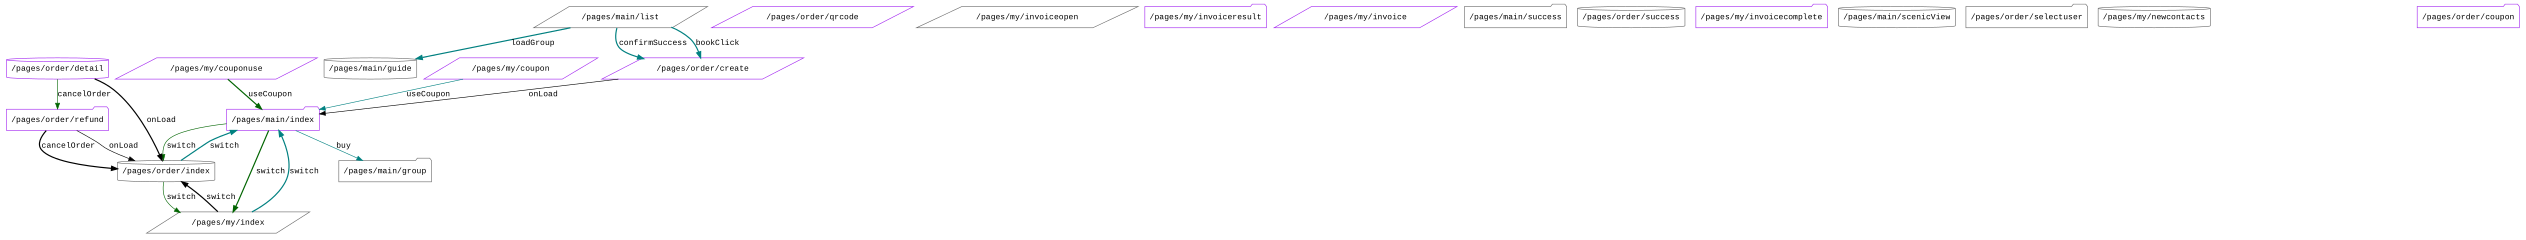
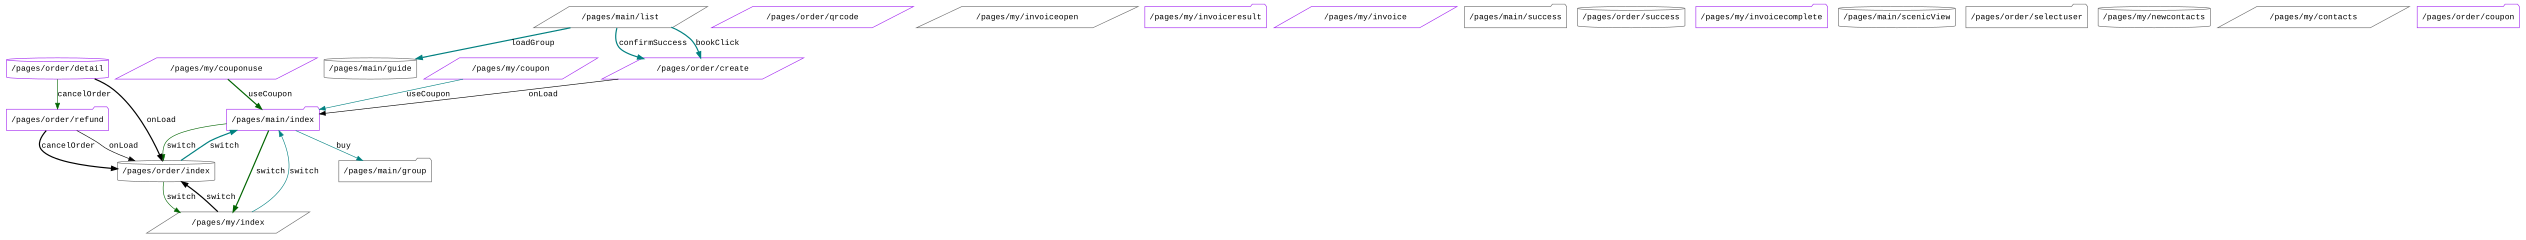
  digraph {
    fontname="Liberation Mono"
    node [color=gray40 fontname="Liberation Mono" shape=parallelogram]
    edge [color=teal fontname="Liberation Mono" style=bold]
    n1 [color=purple label="/pages/my/coupon"]
    n2 [color=purple label="/pages/main/index" shape=folder]
    n3 [label="/pages/order/index" shape=cylinder]
    n4 [label="/pages/main/group" shape=folder]
    n5 [label="/pages/my/index"]
    n6 [label="/pages/main/list"]
    n7 [label="/pages/main/guide" shape=cylinder]
    n8 [color=purple label="/pages/order/create"]
    n9 [color=purple label="/pages/order/qrcode"]
    n10 [color=purple label="/pages/order/detail" shape=cylinder]
    n11 [color=purple label="/pages/order/refund" shape=folder]
    n12 [label="/pages/my/invoiceopen"]
    n13 [color=purple label="/pages/my/invoiceresult" shape=folder]
    n14 [color=purple label="/pages/my/invoice"]
    n15 [label="/pages/main/success" shape=folder]
    n16 [label="/pages/order/success" shape=cylinder]
    n17 [color=purple label="/pages/my/invoicecomplete" shape=folder]
    n18 [color=purple label="/pages/my/couponuse"]
    n19 [label="/pages/main/scenicView" shape=cylinder]
    n20 [label="/pages/order/selectuser" shape=folder]
    n21 [label="/pages/my/newcontacts" shape=cylinder]
+   n22 [label="/pages/my/contacts"]
    n23 [color=purple label="/pages/order/coupon" shape=folder]
    n1 -> n2 [label=useCoupon style=solid]
    n2 -> n3 [color=darkgreen label=switch style=solid]
    n2 -> n4 [label=buy style=solid]
    n2 -> n5 [color=darkgreen label=switch]
    n3 -> n2 [label=switch]
    n3 -> n5 [color=darkgreen label=switch style=solid]
-   n5 -> n2 [label=switch]
+   n5 -> n2 [label=switch style=solid]
    n5 -> n3 [color=black label=switch]
    n6 -> n7 [label=loadGroup]
    n6 -> n8 [label=bookClick]
    n6 -> n8 [label=confirmSuccess]
    n8 -> n2 [color=black label=onLoad style=solid]
    n10 -> n3 [color=black label=onLoad]
    n10 -> n11 [color=darkgreen label=cancelOrder style=solid]
    n11 -> n3 [color=black label=cancelOrder]
    n11 -> n3 [color=black label=onLoad style=solid]
    n18 -> n2 [color=darkgreen label=useCoupon]
  }
